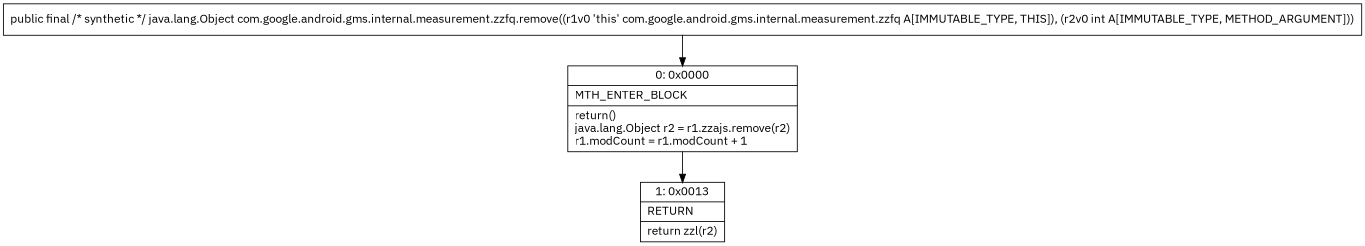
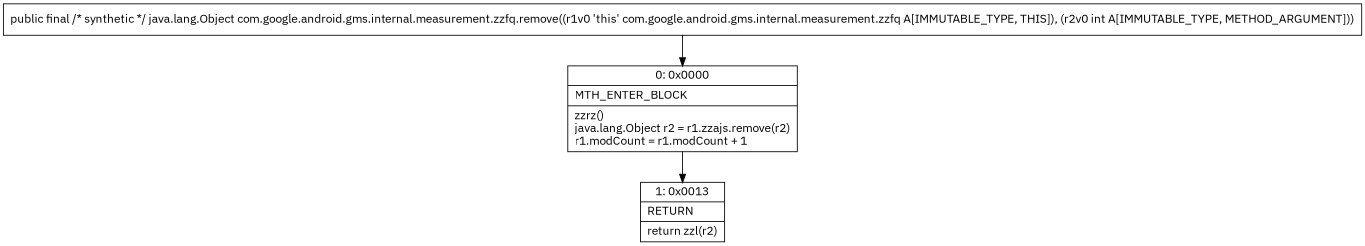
  digraph {
    fontname="IBM Plex Sans"
    node [shape=record fontname="IBM Plex Sans"]
    edge [fontname="IBM Plex Sans"]
-   n1 [label="{0\:\ 0x0000|MTH_ENTER_BLOCK\l|return()\ljava.lang.Object r2 = r1.zzajs.remove(r2)\lr1.modCount = r1.modCount + 1\l}"]
+   n1 [label="{0\:\ 0x0000|MTH_ENTER_BLOCK\l|zzrz()\ljava.lang.Object r2 = r1.zzajs.remove(r2)\lr1.modCount = r1.modCount + 1\l}"]
    n2 [label="{1\:\ 0x0013|RETURN\l|return zzl(r2)\l}"]
    n3 [label="{public final \/* synthetic *\/ java.lang.Object com.google.android.gms.internal.measurement.zzfq.remove((r1v0 'this' com.google.android.gms.internal.measurement.zzfq A[IMMUTABLE_TYPE, THIS]), (r2v0 int A[IMMUTABLE_TYPE, METHOD_ARGUMENT])) }"]
    n1 -> n2
    n3 -> n1
  }
